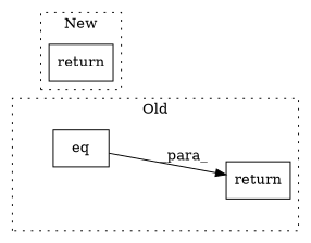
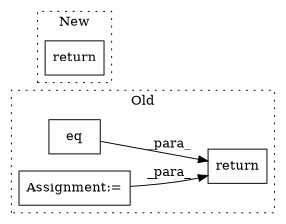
  digraph {
    rankdir=LR
    node [a=41 l=7 shape=box]
    n1 [a=32 l="3,1" label=eq s="16269,16324"]
    n2 [label=return s=16608]
+   n3 [a=7 l=1 label="Assignment:=" s=16198]
    n4 [label=return s=15903]
    subgraph cluster_1 {
      label=Old
      style=dotted
      n1
      n2
+     n3
    }
    subgraph cluster_2 {
      label=New
      style=dotted
      n4
    }
    n1 -> n2 [label=_para_]
+   n3 -> n2 [label=_para_]
  }
